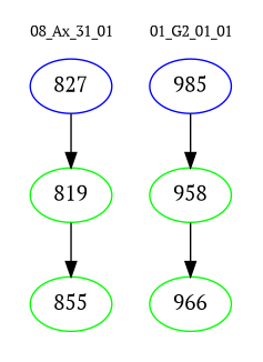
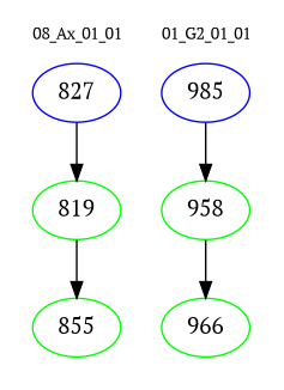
  digraph {
    fontname="PT Serif"
    node [color=green fontname="PT Serif"]
    edge [color=black fontname="PT Serif"]
    n1 [color=blue label=827]
    n2 [label=819]
    n3 [label=855]
    n4 [color=blue label=985]
    n5 [label=958]
    n6 [label=966]
    subgraph cluster_1 {
      color=white
      fontsize=10
-     label="08_Ax_31_01"
+     label="08_Ax_01_01"
      n1
      n2
      n3
    }
    subgraph cluster_2 {
      color=white
      fontsize=10
      label="01_G2_01_01"
      n4
      n5
      n6
    }
    n1 -> n2
    n2 -> n3
    n4 -> n5
    n5 -> n6
  }
